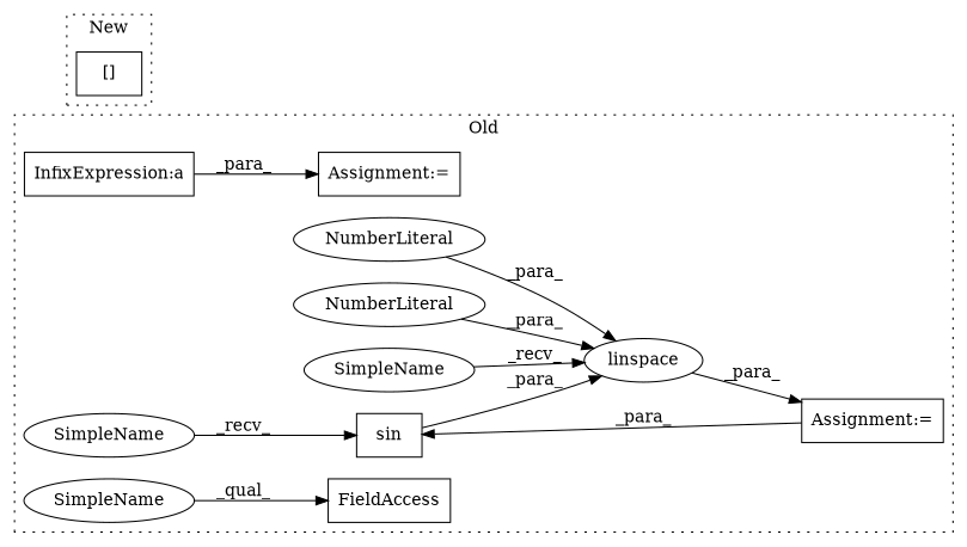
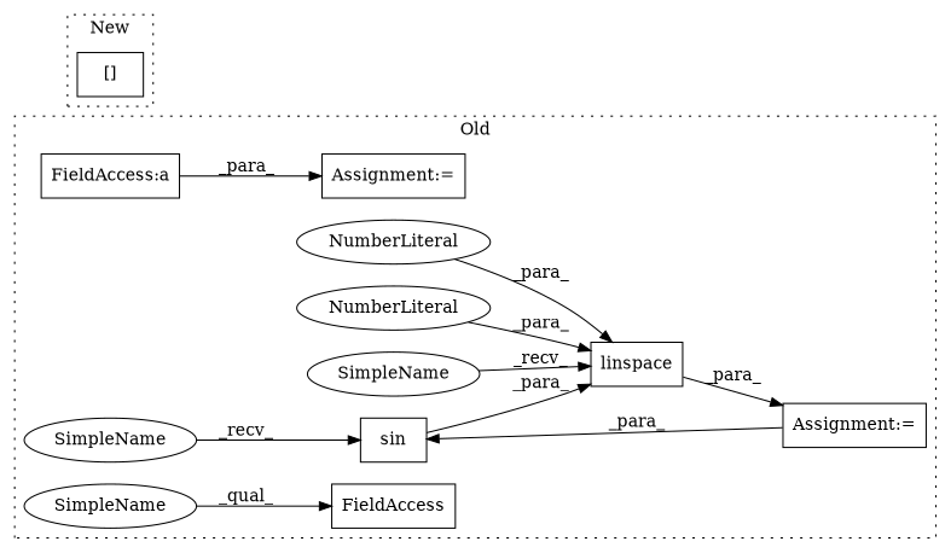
  digraph {
    fontname="DejaVu Serif"
    rankdir=LR
    node [a=42 fontname="DejaVu Serif" l=1 s=218 shape=box]
    edge [fontname="DejaVu Serif"]
    n1 [a=32 l="4,1" label=sin s="209,231"]
    n2 [a=7 label="Assignment:=" s=201]
-   n3 [a=27 l=3 label="InfixExpression:a" s=232]
-   n4 [a=32 l="9,1" label=linspace s="177,193" shape=ellipse]
+   n3 [a=27 l=3 label="FieldAccess:a" s=232]
+   n4 [a=32 l="9,1" label=linspace s="177,193"]
    n5 [a=34 l=3 label=NumberLiteral s=190 shape=ellipse]
    n6 [a=34 label=NumberLiteral s=188 shape=ellipse]
    n7 [a=22 l=8 label=FieldAccess]
    n8 [a=7 label="Assignment:=" s=170]
    n9 [l=5 label=SimpleName s=171 shape=ellipse]
    n10 [l=5 label=SimpleName s=203 shape=ellipse]
    n11 [l=5 label=SimpleName shape=ellipse]
    n12 [a=2 l="2,1" label="[]" s="594,598"]
    subgraph cluster_1 {
      label=Old
      style=dotted
      n1
      n2
      n3
      n4
      n5
      n6
      n7
      n8
      n9
      n10
      n11
    }
    subgraph cluster_2 {
      label=New
      style=dotted
      n12
    }
    n1 -> n4 [label=_para_]
    n3 -> n2 [label=_para_]
    n4 -> n8 [label=_para_]
    n5 -> n4 [label=_para_]
    n6 -> n4 [label=_para_]
    n8 -> n1 [label=_para_]
    n9 -> n4 [label=_recv_]
    n10 -> n1 [label=_recv_]
    n11 -> n7 [label=_qual_]
  }
